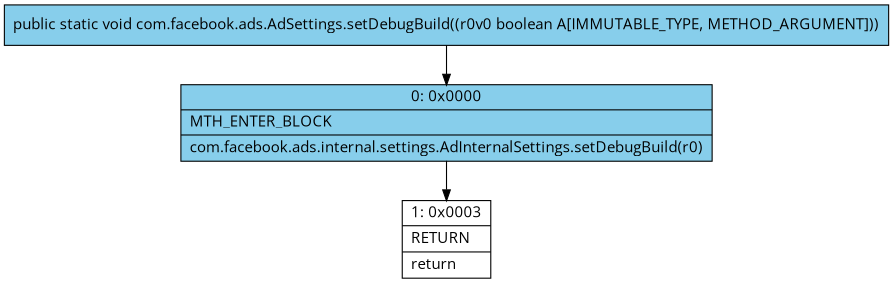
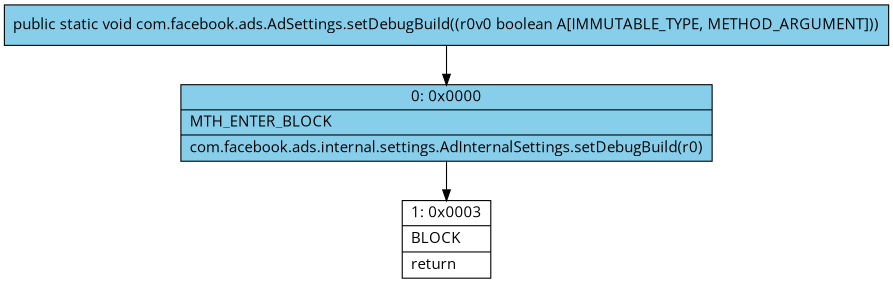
  digraph {
    fontname="Open Sans"
    node [shape=record style=filled fillcolor=skyblue fontname="Open Sans"]
    edge [fontname="Open Sans"]
    n1 [label="{0\:\ 0x0000|MTH_ENTER_BLOCK\l|com.facebook.ads.internal.settings.AdInternalSettings.setDebugBuild(r0)\l}"]
-   n2 [label="{1\:\ 0x0003|RETURN\l|return\l}" fillcolor=white]
+   n2 [label="{1\:\ 0x0003|BLOCK\l|return\l}" fillcolor=white]
    n3 [label="{public static void com.facebook.ads.AdSettings.setDebugBuild((r0v0 boolean A[IMMUTABLE_TYPE, METHOD_ARGUMENT])) }"]
    n1 -> n2
    n3 -> n1
  }
